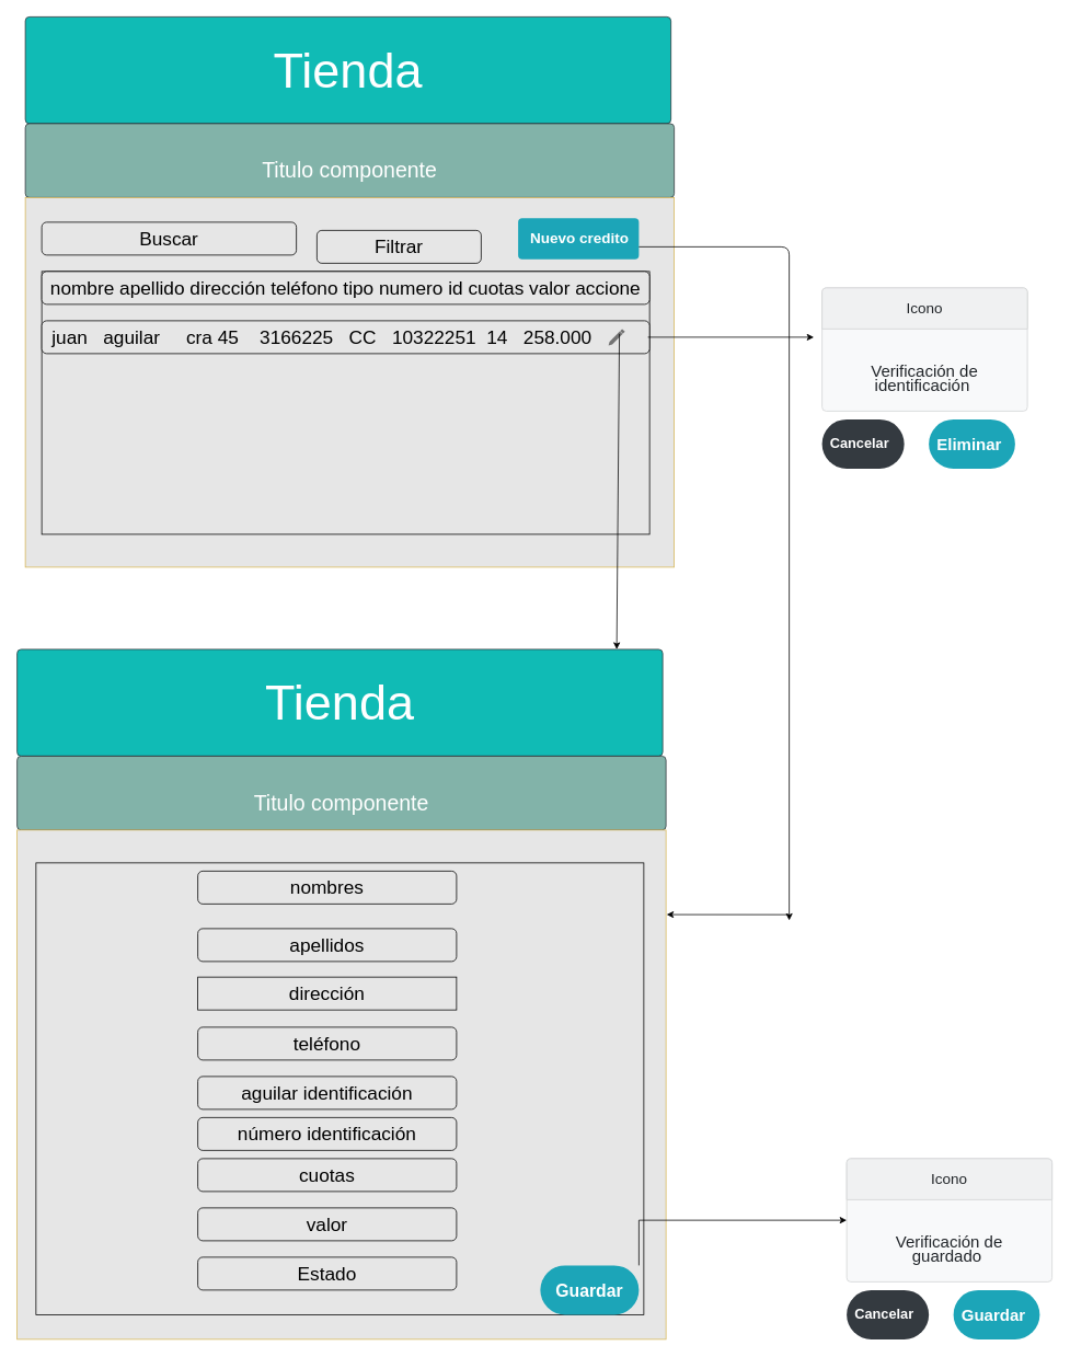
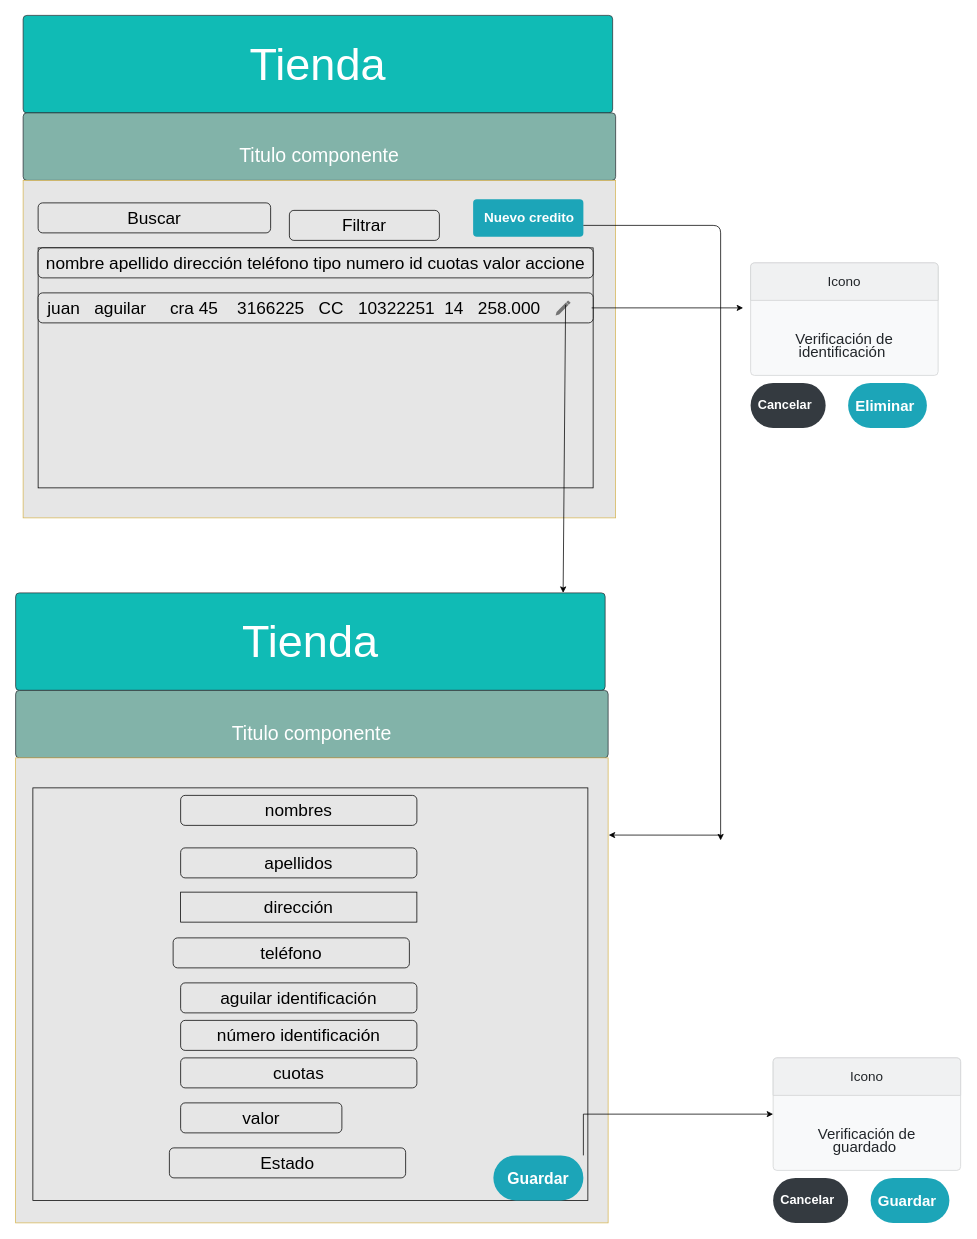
  <mxCell id="0" />
  <mxCell id="1" parent="0" />
  <mxCell id="2" value="Tienda" style="html=1;shadow=0;dashed=0;shape=mxgraph.bootstrap.rrect;rSize=5;strokeColor=#2D3338;html=1;whiteSpace=wrap;fontColor=#ffffff;verticalAlign=middle;align=center;spacing=20;fontSize=60;fillColor=#10BBB5;" vertex="1" parent="1"><mxGeometry x="30" width="786" height="130" as="geometry" y="20" /></mxCell>
  <mxCell id="3" value="&lt;font style=&quot;font-size: 26px ; line-height: 0%&quot;&gt;Titulo componente&lt;/font&gt;" style="html=1;shadow=0;dashed=0;shape=mxgraph.bootstrap.rrect;rSize=5;strokeColor=#2D3338;html=1;whiteSpace=wrap;fontColor=#ffffff;verticalAlign=middle;align=center;spacing=20;fontSize=60;fillColor=#82B3A9;" vertex="1" parent="1"><mxGeometry x="30" y="150" width="790" height="90" as="geometry" /></mxCell>
  <mxCell id="4" value="" style="rounded=0;whiteSpace=wrap;html=1;strokeColor=#d6b656;fillColor=#E6E6E6;" vertex="1" parent="1"><mxGeometry x="30" y="240" width="790" height="450" as="geometry" /></mxCell>
  <mxCell id="5" value="&lt;font style=&quot;font-size: 23px&quot;&gt;Buscar&lt;/font&gt;" style="rounded=1;whiteSpace=wrap;html=1;fillColor=#E6E6E6;" vertex="1" parent="1"><mxGeometry x="50" y="270" width="310" height="40" as="geometry" /></mxCell>
  <mxCell id="6" value="&lt;font style=&quot;font-size: 23px&quot;&gt;Filtrar&lt;/font&gt;" style="rounded=1;whiteSpace=wrap;html=1;fillColor=#E6E6E6;" vertex="1" parent="1"><mxGeometry x="385" y="280" width="200" height="40" as="geometry" /></mxCell>
  <mxCell id="7" value="" style="rounded=0;whiteSpace=wrap;html=1;fillColor=#E6E6E6;" vertex="1" parent="1"><mxGeometry x="50" y="330" width="740" height="320" as="geometry" /></mxCell>
  <mxCell id="8" value="&lt;span style=&quot;font-size: 23px&quot;&gt;juan&amp;nbsp; &amp;nbsp;aguilar&amp;nbsp; &amp;nbsp; &amp;nbsp;cra 45&amp;nbsp; &amp;nbsp; 3166225&amp;nbsp; &amp;nbsp;CC&amp;nbsp; &amp;nbsp;10322251&amp;nbsp; 14&amp;nbsp; &amp;nbsp;258.000&amp;nbsp; &amp;nbsp; &amp;nbsp; &amp;nbsp; &amp;nbsp;&lt;/span&gt;" style="rounded=1;whiteSpace=wrap;html=1;fillColor=#E6E6E6;" vertex="1" parent="1"><mxGeometry x="50" y="390" width="740" height="40" as="geometry" /></mxCell>
  <mxCell id="9" value="&lt;span style=&quot;font-size: 23px&quot;&gt;nombre apellido dirección teléfono&amp;nbsp;tipo numero id cuotas valor accione&lt;/span&gt;" style="rounded=1;whiteSpace=wrap;html=1;fillColor=#E6E6E6;" vertex="1" parent="1"><mxGeometry x="50" y="330" width="740" height="40" as="geometry" /></mxCell>
  <mxCell id="10" value="" style="shape=image;html=1;verticalAlign=top;verticalLabelPosition=bottom;labelBackgroundColor=#ffffff;imageAspect=0;aspect=fixed;image=https://cdn4.iconfinder.com/data/icons/ionicons/512/icon-ios7-trash-128.png;fillColor=#E6E6E6;" vertex="1" parent="1"><mxGeometry x="760" y="396" width="28" height="28" as="geometry" /></mxCell>
  <mxCell id="11" value="" style="dashed=0;aspect=fixed;verticalLabelPosition=bottom;verticalAlign=top;align=center;shape=mxgraph.gmdl.edit;strokeColor=none;fillColor=#737373;shadow=0;" vertex="1" parent="1"><mxGeometry x="740" y="400" width="20" height="20" as="geometry" /></mxCell>
  <mxCell id="12" value="&lt;font style=&quot;font-size: 18px&quot;&gt;&amp;nbsp; Nuevo credito&lt;/font&gt;" style="html=1;shadow=0;dashed=0;shape=mxgraph.bootstrap.rrect;rSize=5;strokeColor=none;strokeWidth=1;fillColor=#1CA5B8;fontColor=#FFFFFF;whiteSpace=wrap;align=left;verticalAlign=middle;spacingLeft=0;fontStyle=1;fontSize=14;spacing=5;" vertex="1" parent="1"><mxGeometry x="630" y="265" width="147" height="50" as="geometry" /></mxCell>
  <mxCell id="13" value="" style="endArrow=classic;html=1;exitX=0.664;exitY=0.3;exitDx=0;exitDy=0;exitPerimeter=0;" edge="1" parent="1" source="11"><mxGeometry width="50" height="50" relative="1" as="geometry"><mxPoint x="700" y="570" as="sourcePoint" /><mxPoint x="750" y="790" as="targetPoint" /></mxGeometry></mxCell>
  <mxCell id="14" value="Tienda" style="html=1;shadow=0;dashed=0;shape=mxgraph.bootstrap.rrect;rSize=5;strokeColor=#2D3338;html=1;whiteSpace=wrap;fontColor=#ffffff;verticalAlign=middle;align=center;spacing=20;fontSize=60;fillColor=#10BBB5;" vertex="1" parent="1"><mxGeometry x="20" y="790" width="786" height="130" as="geometry" /></mxCell>
  <mxCell id="15" value="&lt;font style=&quot;font-size: 26px ; line-height: 0%&quot;&gt;Titulo componente&lt;/font&gt;" style="html=1;shadow=0;dashed=0;shape=mxgraph.bootstrap.rrect;rSize=5;strokeColor=#2D3338;html=1;whiteSpace=wrap;fontColor=#ffffff;verticalAlign=middle;align=center;spacing=20;fontSize=60;fillColor=#82B3A9;" vertex="1" parent="1"><mxGeometry x="20" y="920" width="790" height="90" as="geometry" /></mxCell>
  <mxCell id="16" value="" style="rounded=0;whiteSpace=wrap;html=1;strokeColor=#d6b656;fillColor=#E6E6E6;" vertex="1" parent="1"><mxGeometry x="20" y="1010" width="790" height="620" as="geometry" /></mxCell>
  <mxCell id="17" value="" style="rounded=0;whiteSpace=wrap;html=1;fillColor=#E6E6E6;" vertex="1" parent="1"><mxGeometry x="43" y="1050" width="740" height="550" as="geometry" /></mxCell>
  <mxCell id="18" value="&lt;span style=&quot;font-size: 23px&quot;&gt;nombres&lt;/span&gt;" style="rounded=1;whiteSpace=wrap;html=1;fillColor=#E6E6E6;" vertex="1" parent="1"><mxGeometry x="240" y="1060" width="315" height="40" as="geometry" /></mxCell>
  <mxCell id="19" value="&lt;span style=&quot;font-size: 23px&quot;&gt;apellidos&lt;/span&gt;" style="rounded=1;whiteSpace=wrap;html=1;fillColor=#E6E6E6;" vertex="1" parent="1"><mxGeometry x="240" y="1130" width="315" height="40" as="geometry" /></mxCell>
  <mxCell id="20" value="&lt;span style=&quot;font-size: 23px&quot;&gt;dirección&lt;/span&gt;" style="whiteSpace=wrap;html=1;fillColor=#E6E6E6;rounded=0;" vertex="1" parent="1"><mxGeometry x="240" y="1189" width="315" height="40" as="geometry" /></mxCell>
- <mxCell id="21" value="&lt;span style=&quot;font-size: 23px&quot;&gt;teléfono&lt;/span&gt;" style="rounded=1;whiteSpace=wrap;html=1;fillColor=#E6E6E6;" vertex="1" parent="1"><mxGeometry x="240" y="1250" width="315" height="40" as="geometry" /></mxCell>
+ <mxCell id="21" value="&lt;span style=&quot;font-size: 23px&quot;&gt;teléfono&lt;/span&gt;" style="rounded=1;whiteSpace=wrap;html=1;fillColor=#E6E6E6;" vertex="1" parent="1"><mxGeometry x="230" y="1250" width="315" height="40" as="geometry" /></mxCell>
  <mxCell id="22" value="&lt;span style=&quot;font-size: 23px&quot;&gt;aguilar identificación&lt;/span&gt;" style="rounded=1;whiteSpace=wrap;html=1;fillColor=#E6E6E6;" vertex="1" parent="1"><mxGeometry x="240" y="1310" width="315" height="40" as="geometry" /></mxCell>
  <mxCell id="23" value="&lt;span style=&quot;font-size: 23px&quot;&gt;número identificación&lt;/span&gt;" style="rounded=1;whiteSpace=wrap;html=1;fillColor=#E6E6E6;" vertex="1" parent="1"><mxGeometry x="240" y="1360" width="315" height="40" as="geometry" /></mxCell>
  <mxCell id="24" value="&lt;span style=&quot;font-size: 23px&quot;&gt;cuotas&lt;/span&gt;" style="rounded=1;whiteSpace=wrap;html=1;fillColor=#E6E6E6;" vertex="1" parent="1"><mxGeometry x="240" y="1410" width="315" height="40" as="geometry" /></mxCell>
- <mxCell id="25" value="&lt;span style=&quot;font-size: 23px&quot;&gt;valor&lt;/span&gt;" style="rounded=1;whiteSpace=wrap;html=1;fillColor=#E6E6E6;" vertex="1" parent="1"><mxGeometry x="240" y="1470" width="315" height="40" as="geometry" /></mxCell>
- <mxCell id="26" value="&lt;span style=&quot;font-size: 23px&quot;&gt;Estado&lt;/span&gt;" style="rounded=1;whiteSpace=wrap;html=1;fillColor=#E6E6E6;" vertex="1" parent="1"><mxGeometry x="240" y="1530" width="315" height="40" as="geometry" /></mxCell>
+ <mxCell id="25" value="&lt;span style=&quot;font-size: 23px&quot;&gt;valor&lt;/span&gt;" style="rounded=1;whiteSpace=wrap;html=1;fillColor=#E6E6E6;" vertex="1" parent="1"><mxGeometry x="240" y="1470" width="215" height="40" as="geometry" /></mxCell>
+ <mxCell id="26" value="&lt;span style=&quot;font-size: 23px&quot;&gt;Estado&lt;/span&gt;" style="rounded=1;whiteSpace=wrap;html=1;fillColor=#E6E6E6;" vertex="1" parent="1"><mxGeometry x="225" y="1530" width="315" height="40" as="geometry" /></mxCell>
  <mxCell id="27" value="" style="endArrow=classic;html=1;exitX=1;exitY=0.5;exitDx=0;exitDy=0;" edge="1" parent="1" source="10"><mxGeometry width="50" height="50" relative="1" as="geometry"><mxPoint x="1020" y="470" as="sourcePoint" /><mxPoint x="990" y="410" as="targetPoint" /></mxGeometry></mxCell>
  <mxCell id="28" value="&lt;span style=&quot;font-size: 20px ; line-height: 70%&quot;&gt;Verificación de identificación&amp;nbsp;&lt;/span&gt;" style="html=1;shadow=0;dashed=0;shape=mxgraph.bootstrap.rrect;rSize=5;strokeColor=#D2D3D4;html=1;whiteSpace=wrap;fillColor=#F8F9FA;fontColor=#212529;verticalAlign=bottom;align=center;spacing=20;spacingBottom=0;fontSize=14;" vertex="1" parent="1"><mxGeometry x="1000" y="350" width="250" height="150" as="geometry" /></mxCell>
  <mxCell id="29" value="Icono" style="html=1;shadow=0;dashed=0;shape=mxgraph.bootstrap.topButton;rSize=5;perimeter=none;whiteSpace=wrap;fillColor=#F0F1F2;strokeColor=#D2D3D4;fontColor=#212529;resizeWidth=1;fontSize=18;align=center;spacing=20;" vertex="1" parent="28"><mxGeometry width="250" height="50" relative="1" as="geometry" /></mxCell>
  <mxCell id="30" value="&lt;font style=&quot;font-size: 20px&quot;&gt;Eliminar&lt;/font&gt;" style="rounded=1;whiteSpace=wrap;html=1;arcSize=50;strokeColor=none;strokeWidth=1;fillColor=#1CA5B8;fontColor=#ffffff;whiteSpace=wrap;align=left;verticalAlign=middle;spacingLeft=0;fontStyle=1;fontSize=14;spacing=10;" vertex="1" parent="1"><mxGeometry x="1130" y="510" width="105" height="60" as="geometry" /></mxCell>
  <mxCell id="31" value="&lt;font style=&quot;font-size: 17px&quot;&gt;Cancelar&lt;/font&gt;" style="rounded=1;whiteSpace=wrap;html=1;arcSize=50;strokeColor=none;strokeWidth=1;fillColor=#343A40;fontColor=#ffffff;whiteSpace=wrap;align=left;verticalAlign=middle;spacingLeft=0;fontStyle=1;fontSize=14;spacing=10;" vertex="1" parent="1"><mxGeometry x="1000" y="510" width="100" height="60" as="geometry" /></mxCell>
  <mxCell id="32" value="" style="edgeStyle=elbowEdgeStyle;elbow=vertical;endArrow=classic;html=1;" edge="1" parent="1" source="12"><mxGeometry width="50" height="50" relative="1" as="geometry"><mxPoint x="910" y="690" as="sourcePoint" /><mxPoint x="960" y="1120" as="targetPoint" /><Array as="points"><mxPoint x="990" y="300" /></Array></mxGeometry></mxCell>
  <mxCell id="33" value="" style="endArrow=classic;html=1;entryX=1.001;entryY=0.166;entryDx=0;entryDy=0;entryPerimeter=0;" edge="1" parent="1" target="16"><mxGeometry width="50" height="50" relative="1" as="geometry"><mxPoint x="960" y="1113" as="sourcePoint" /><mxPoint x="1010" y="1170" as="targetPoint" /></mxGeometry></mxCell>
  <mxCell id="34" value="&lt;span style=&quot;font-size: 20px ; line-height: 70%&quot;&gt;Verificación de guardado&amp;nbsp;&lt;/span&gt;" style="html=1;shadow=0;dashed=0;shape=mxgraph.bootstrap.rrect;rSize=5;strokeColor=#D2D3D4;html=1;whiteSpace=wrap;fillColor=#F8F9FA;fontColor=#212529;verticalAlign=bottom;align=center;spacing=20;spacingBottom=0;fontSize=14;" vertex="1" parent="1"><mxGeometry x="1030" y="1410" width="250" height="150" as="geometry" /></mxCell>
  <mxCell id="35" value="Icono" style="html=1;shadow=0;dashed=0;shape=mxgraph.bootstrap.topButton;rSize=5;perimeter=none;whiteSpace=wrap;fillColor=#F0F1F2;strokeColor=#D2D3D4;fontColor=#212529;resizeWidth=1;fontSize=18;align=center;spacing=20;" vertex="1" parent="34"><mxGeometry width="250" height="50" relative="1" as="geometry" /></mxCell>
  <mxCell id="36" value="&lt;font style=&quot;font-size: 20px&quot;&gt;Guardar&lt;/font&gt;" style="rounded=1;whiteSpace=wrap;html=1;arcSize=50;strokeColor=none;strokeWidth=1;fillColor=#1CA5B8;fontColor=#ffffff;whiteSpace=wrap;align=left;verticalAlign=middle;spacingLeft=0;fontStyle=1;fontSize=14;spacing=10;" vertex="1" parent="1"><mxGeometry x="1160" y="1570" width="105" height="60" as="geometry" /></mxCell>
  <mxCell id="37" value="&lt;font style=&quot;font-size: 17px&quot;&gt;Cancelar&lt;/font&gt;" style="rounded=1;whiteSpace=wrap;html=1;arcSize=50;strokeColor=none;strokeWidth=1;fillColor=#343A40;fontColor=#ffffff;whiteSpace=wrap;align=left;verticalAlign=middle;spacingLeft=0;fontStyle=1;fontSize=14;spacing=10;" vertex="1" parent="1"><mxGeometry x="1030" y="1570" width="100" height="60" as="geometry" /></mxCell>
  <mxCell id="38" style="edgeStyle=orthogonalEdgeStyle;rounded=0;orthogonalLoop=1;jettySize=auto;html=1;exitX=1;exitY=0;exitDx=0;exitDy=0;" edge="1" parent="1" source="39" target="34"><mxGeometry relative="1" as="geometry" /></mxCell>
  <mxCell id="39" value="&lt;font style=&quot;font-size: 21px&quot;&gt;Guardar&lt;/font&gt;" style="rounded=1;whiteSpace=wrap;html=1;arcSize=50;strokeColor=none;strokeWidth=1;fillColor=#1CA5B8;fontColor=#ffffff;whiteSpace=wrap;align=center;verticalAlign=middle;spacingLeft=0;fontStyle=1;fontSize=14;spacing=10;" vertex="1" parent="1"><mxGeometry x="657" y="1540" width="120" height="60" as="geometry" /></mxCell>
